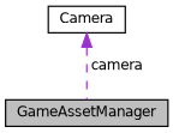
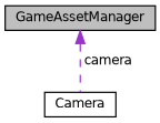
  digraph {
    node [color=black fontname=Helvetica fontsize=10 shape=record style=filled]
    n1 [fillcolor=grey75 fontcolor=black height=0.2 label=GameAssetManager width=0.4]
    n2 [fillcolor=white height=0.2 label=Camera width=0.4]
-   n2 -> n1 [color=darkorchid3 dir=back fontname=Helvetica fontsize=10 label=" camera" labelfontname=Helvetica labelfontsize=10 style=dashed]
+   n1 -> n2 [color=darkorchid3 dir=back fontname=Helvetica fontsize=10 label=" camera" labelfontname=Helvetica labelfontsize=10 style=dashed]
  }
